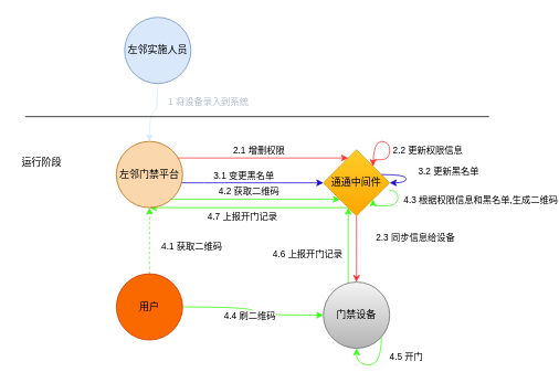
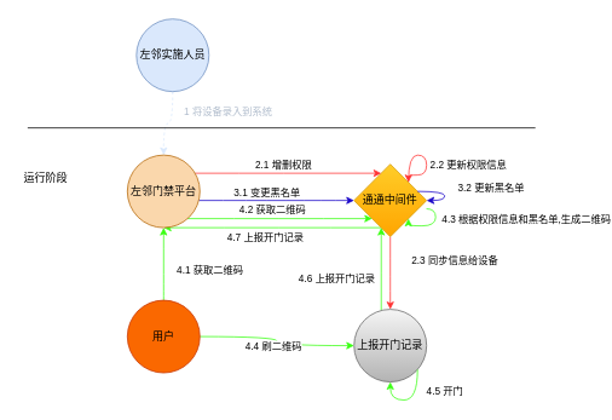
  <mxCell id="0" />
  <mxCell id="1" parent="0" />
- <mxCell id="2" style="edgeStyle=orthogonalEdgeStyle;curved=1;rounded=1;orthogonalLoop=1;jettySize=auto;html=1;startArrow=none;startFill=0;strokeColor=#DAE8FC;" parent="1" source="4" target="26" edge="1"><mxGeometry relative="1" as="geometry" /></mxCell>
+ <mxCell id="2" style="edgeStyle=orthogonalEdgeStyle;curved=1;rounded=1;orthogonalLoop=1;jettySize=auto;html=1;startArrow=none;startFill=0;strokeColor=#DAE8FC;dashed=1;" parent="1" source="4" target="26" edge="1"><mxGeometry relative="1" as="geometry" /></mxCell>
  <mxCell id="3" value="1 将设备录入到系统" style="edgeLabel;html=1;align=center;verticalAlign=middle;resizable=0;points=[];fontColor=#B0BCCC;" parent="2" vertex="1" connectable="0"><mxGeometry x="-0.684" y="-1" relative="1" as="geometry"><mxPoint x="61" y="8" as="offset" /></mxGeometry></mxCell>
  <mxCell id="4" value="左邻实施人员" style="ellipse;whiteSpace=wrap;html=1;aspect=fixed;fillColor=#dae8fc;strokeColor=#6c8ebf;" parent="1" vertex="1"><mxGeometry x="150" y="20" width="80" height="80" as="geometry" /></mxCell>
  <mxCell id="5" style="edgeStyle=orthogonalEdgeStyle;curved=1;rounded=1;orthogonalLoop=1;jettySize=auto;html=1;strokeColor=#FF3333;" parent="1" source="11" target="19" edge="1"><mxGeometry relative="1" as="geometry"><Array as="points"><mxPoint x="430" y="310" /><mxPoint x="430" y="310" /></Array></mxGeometry></mxCell>
  <mxCell id="6" value="2.3 同步信息给设备" style="edgeLabel;html=1;align=center;verticalAlign=middle;resizable=0;points=[];" parent="5" vertex="1" connectable="0"><mxGeometry x="-0.147" y="-3" relative="1" as="geometry"><mxPoint x="73" y="-9" as="offset" /></mxGeometry></mxCell>
  <mxCell id="7" style="edgeStyle=orthogonalEdgeStyle;curved=1;rounded=1;orthogonalLoop=1;jettySize=auto;html=1;startArrow=none;startFill=0;entryX=1;entryY=0;entryDx=0;entryDy=0;strokeColor=#FF3333;" parent="1" source="11" target="11" edge="1"><mxGeometry relative="1" as="geometry"><mxPoint x="580" y="190" as="targetPoint" /><Array as="points"><mxPoint x="450" y="170" /><mxPoint x="470" y="170" /><mxPoint x="470" y="192" /></Array></mxGeometry></mxCell>
  <mxCell id="8" value="2.2 更新权限信息" style="edgeLabel;html=1;align=center;verticalAlign=middle;resizable=0;points=[];" parent="7" vertex="1" connectable="0"><mxGeometry x="-0.394" y="-4" relative="1" as="geometry"><mxPoint x="65" y="6" as="offset" /></mxGeometry></mxCell>
  <mxCell id="9" style="edgeStyle=orthogonalEdgeStyle;curved=1;rounded=1;orthogonalLoop=1;jettySize=auto;html=1;startArrow=none;startFill=0;strokeColor=#39FF12;" parent="1" source="11" target="26" edge="1"><mxGeometry relative="1" as="geometry"><Array as="points"><mxPoint x="310" y="250" /><mxPoint x="310" y="250" /></Array></mxGeometry></mxCell>
  <mxCell id="10" value="4.7 上报开门记录" style="edgeLabel;html=1;align=center;verticalAlign=middle;resizable=0;points=[];" parent="9" vertex="1" connectable="0"><mxGeometry x="0.075" y="-2" relative="1" as="geometry"><mxPoint y="12" as="offset" /></mxGeometry></mxCell>
  <mxCell id="11" value="通通中间件" style="rhombus;whiteSpace=wrap;html=1;aspect=fixed;fillColor=#ffcd28;strokeColor=#d79b00;gradientColor=#ffa500;" parent="1" vertex="1"><mxGeometry x="390" y="180" width="80" height="80" as="geometry" /></mxCell>
- <mxCell id="12" style="edgeStyle=orthogonalEdgeStyle;curved=1;rounded=1;orthogonalLoop=1;jettySize=auto;html=1;startArrow=none;startFill=0;strokeColor=#39FF12;dashed=1;" parent="1" source="16" target="26" edge="1"><mxGeometry relative="1" as="geometry" /></mxCell>
+ <mxCell id="12" style="edgeStyle=orthogonalEdgeStyle;curved=1;rounded=1;orthogonalLoop=1;jettySize=auto;html=1;startArrow=none;startFill=0;strokeColor=#39FF12;" parent="1" source="16" target="26" edge="1"><mxGeometry relative="1" as="geometry" /></mxCell>
  <mxCell id="13" value="4.1 获取二维码" style="edgeLabel;html=1;align=center;verticalAlign=middle;resizable=0;points=[];" parent="12" vertex="1" connectable="0"><mxGeometry x="-0.161" y="-1" relative="1" as="geometry"><mxPoint x="49" as="offset" /></mxGeometry></mxCell>
  <mxCell id="14" style="edgeStyle=orthogonalEdgeStyle;curved=1;rounded=1;orthogonalLoop=1;jettySize=auto;html=1;startArrow=none;startFill=0;strokeColor=#39FF12;" parent="1" source="16" target="19" edge="1"><mxGeometry relative="1" as="geometry" /></mxCell>
  <mxCell id="15" value="4.4 刷二维码" style="edgeLabel;html=1;align=center;verticalAlign=middle;resizable=0;points=[];" parent="14" vertex="1" connectable="0"><mxGeometry x="-0.114" y="-1" relative="1" as="geometry"><mxPoint y="9" as="offset" /></mxGeometry></mxCell>
  <mxCell id="16" value="用户" style="ellipse;whiteSpace=wrap;html=1;aspect=fixed;fillColor=#fa6800;fontColor=#000000;strokeColor=#C73500;" parent="1" vertex="1"><mxGeometry x="140" y="330" width="80" height="80" as="geometry" /></mxCell>
  <mxCell id="17" style="edgeStyle=orthogonalEdgeStyle;curved=1;rounded=1;orthogonalLoop=1;jettySize=auto;html=1;startArrow=none;startFill=0;strokeColor=#39FF12;" parent="1" source="19" target="11" edge="1"><mxGeometry relative="1" as="geometry"><mxPoint x="430" y="260" as="targetPoint" /><Array as="points"><mxPoint x="420" y="300" /><mxPoint x="420" y="300" /></Array></mxGeometry></mxCell>
  <mxCell id="18" value="4.6 上报开门记录" style="edgeLabel;html=1;align=center;verticalAlign=middle;resizable=0;points=[];" parent="17" vertex="1" connectable="0"><mxGeometry x="-0.005" y="-3" relative="1" as="geometry"><mxPoint x="-53" y="9" as="offset" /></mxGeometry></mxCell>
- <mxCell id="19" value="门禁设备" style="ellipse;whiteSpace=wrap;html=1;aspect=fixed;fillColor=#f5f5f5;gradientColor=#b3b3b3;strokeColor=#666666;" parent="1" vertex="1"><mxGeometry x="390" y="340" width="80" height="80" as="geometry" /></mxCell>
+ <mxCell id="19" value="上报开门记录" style="ellipse;whiteSpace=wrap;html=1;aspect=fixed;fillColor=#f5f5f5;gradientColor=#b3b3b3;strokeColor=#666666;" parent="1" vertex="1"><mxGeometry x="390" y="340" width="80" height="80" as="geometry" /></mxCell>
  <mxCell id="20" style="edgeStyle=orthogonalEdgeStyle;curved=1;rounded=1;orthogonalLoop=1;jettySize=auto;html=1;startArrow=none;startFill=0;strokeColor=#FF3333;" parent="1" source="26" target="11" edge="1"><mxGeometry relative="1" as="geometry"><Array as="points"><mxPoint x="310" y="190" /><mxPoint x="310" y="190" /></Array></mxGeometry></mxCell>
  <mxCell id="21" value="2.1 增删权限" style="edgeLabel;html=1;align=center;verticalAlign=middle;resizable=0;points=[];" parent="20" vertex="1" connectable="0"><mxGeometry x="0.197" y="-1" relative="1" as="geometry"><mxPoint x="-26" y="-11" as="offset" /></mxGeometry></mxCell>
  <mxCell id="22" style="edgeStyle=orthogonalEdgeStyle;curved=1;rounded=1;orthogonalLoop=1;jettySize=auto;html=1;startArrow=none;startFill=0;strokeColor=#1B08C9;" parent="1" source="26" target="11" edge="1"><mxGeometry relative="1" as="geometry"><Array as="points"><mxPoint x="330" y="220" /><mxPoint x="330" y="220" /></Array></mxGeometry></mxCell>
  <mxCell id="23" value="3.1 变更黑名单" style="edgeLabel;html=1;align=center;verticalAlign=middle;resizable=0;points=[];" parent="22" vertex="1" connectable="0"><mxGeometry x="-0.26" relative="1" as="geometry"><mxPoint x="12" y="-10" as="offset" /></mxGeometry></mxCell>
  <mxCell id="24" style="edgeStyle=orthogonalEdgeStyle;curved=1;rounded=1;orthogonalLoop=1;jettySize=auto;html=1;startArrow=none;startFill=0;strokeColor=#39FF12;" parent="1" source="26" target="11" edge="1"><mxGeometry relative="1" as="geometry"><Array as="points"><mxPoint x="310" y="240" /><mxPoint x="310" y="240" /></Array></mxGeometry></mxCell>
  <mxCell id="25" value="4.2 获取二维码" style="edgeLabel;html=1;align=center;verticalAlign=middle;resizable=0;points=[];" parent="24" vertex="1" connectable="0"><mxGeometry x="-0.083" y="2" relative="1" as="geometry"><mxPoint y="-8" as="offset" /></mxGeometry></mxCell>
  <mxCell id="26" value="左邻门禁平台" style="ellipse;whiteSpace=wrap;html=1;aspect=fixed;fillColor=#fad7ac;strokeColor=#b46504;" parent="1" vertex="1"><mxGeometry x="140" y="170" width="80" height="80" as="geometry" /></mxCell>
  <mxCell id="27" value="" style="endArrow=none;html=1;rounded=0;" parent="1" edge="1"><mxGeometry width="50" height="50" relative="1" as="geometry"><mxPoint x="30" y="140" as="sourcePoint" /><mxPoint x="590" y="140" as="targetPoint" /></mxGeometry></mxCell>
  <mxCell id="28" value="运行阶段" style="text;html=1;strokeColor=none;fillColor=none;align=center;verticalAlign=middle;whiteSpace=wrap;rounded=0;" parent="1" vertex="1"><mxGeometry x="20" y="180" width="60" height="30" as="geometry" /></mxCell>
  <mxCell id="29" style="edgeStyle=orthogonalEdgeStyle;curved=1;rounded=1;orthogonalLoop=1;jettySize=auto;html=1;startArrow=none;startFill=0;entryX=1;entryY=0.5;entryDx=0;entryDy=0;strokeColor=#1B08C9;" parent="1" source="11" target="11" edge="1"><mxGeometry relative="1" as="geometry"><Array as="points"><mxPoint x="490" y="210" /><mxPoint x="490" y="220" /></Array></mxGeometry></mxCell>
  <mxCell id="30" value="3.2 更新黑名单" style="edgeLabel;html=1;align=center;verticalAlign=middle;resizable=0;points=[];" parent="29" vertex="1" connectable="0"><mxGeometry x="0.066" y="-2" relative="1" as="geometry"><mxPoint x="52" y="-7" as="offset" /></mxGeometry></mxCell>
  <mxCell id="31" style="edgeStyle=orthogonalEdgeStyle;curved=1;rounded=1;orthogonalLoop=1;jettySize=auto;html=1;entryX=1;entryY=1;entryDx=0;entryDy=0;startArrow=none;startFill=0;exitX=0.998;exitY=0.615;exitDx=0;exitDy=0;exitPerimeter=0;strokeColor=#39FF12;" parent="1" source="11" target="11" edge="1"><mxGeometry relative="1" as="geometry"><Array as="points"><mxPoint x="480" y="229" /><mxPoint x="480" y="248" /></Array></mxGeometry></mxCell>
  <mxCell id="32" value="4.3 根据权限信息和黑名单,生成二维码" style="edgeLabel;html=1;align=center;verticalAlign=middle;resizable=0;points=[];" parent="31" vertex="1" connectable="0"><mxGeometry x="0.221" y="-1" relative="1" as="geometry"><mxPoint x="112" y="-7" as="offset" /></mxGeometry></mxCell>
  <mxCell id="33" style="edgeStyle=orthogonalEdgeStyle;curved=1;rounded=1;orthogonalLoop=1;jettySize=auto;html=1;entryX=0.5;entryY=1;entryDx=0;entryDy=0;startArrow=none;startFill=0;strokeColor=#39FF12;" parent="1" source="19" target="19" edge="1"><mxGeometry relative="1" as="geometry"><Array as="points"><mxPoint x="460" y="440" /><mxPoint x="430" y="440" /></Array></mxGeometry></mxCell>
  <mxCell id="34" value="4.5 开门" style="edgeLabel;html=1;align=center;verticalAlign=middle;resizable=0;points=[];" parent="33" vertex="1" connectable="0"><mxGeometry x="-0.086" y="-2" relative="1" as="geometry"><mxPoint x="34" y="-8" as="offset" /></mxGeometry></mxCell>
